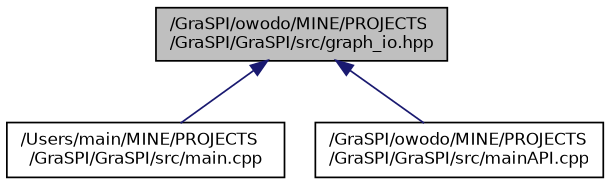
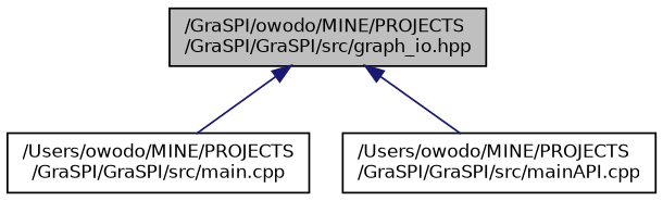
  digraph {
    node [color=black fillcolor=white fontname=Helvetica fontsize=10 shape=record style=filled]
    edge [color=midnightblue dir=back fontname=Helvetica fontsize=10 labelfontname=Helvetica labelfontsize=10 style=solid]
    n1 [fillcolor=grey75 fontcolor=black height=0.2 label="/GraSPI/owodo/MINE/PROJECTS\l/GraSPI/GraSPI/src/graph_io.hpp" width=0.4]
-   n2 [height=0.2 label="/Users/main/MINE/PROJECTS\l/GraSPI/GraSPI/src/main.cpp" width=0.4]
-   n3 [height=0.2 label="/GraSPI/owodo/MINE/PROJECTS\l/GraSPI/GraSPI/src/mainAPI.cpp" width=0.4]
+   n2 [height=0.2 label="/Users/owodo/MINE/PROJECTS\l/GraSPI/GraSPI/src/main.cpp" width=0.4]
+   n3 [height=0.2 label="/Users/owodo/MINE/PROJECTS\l/GraSPI/GraSPI/src/mainAPI.cpp" width=0.4]
    n1 -> n2
    n1 -> n3
  }
